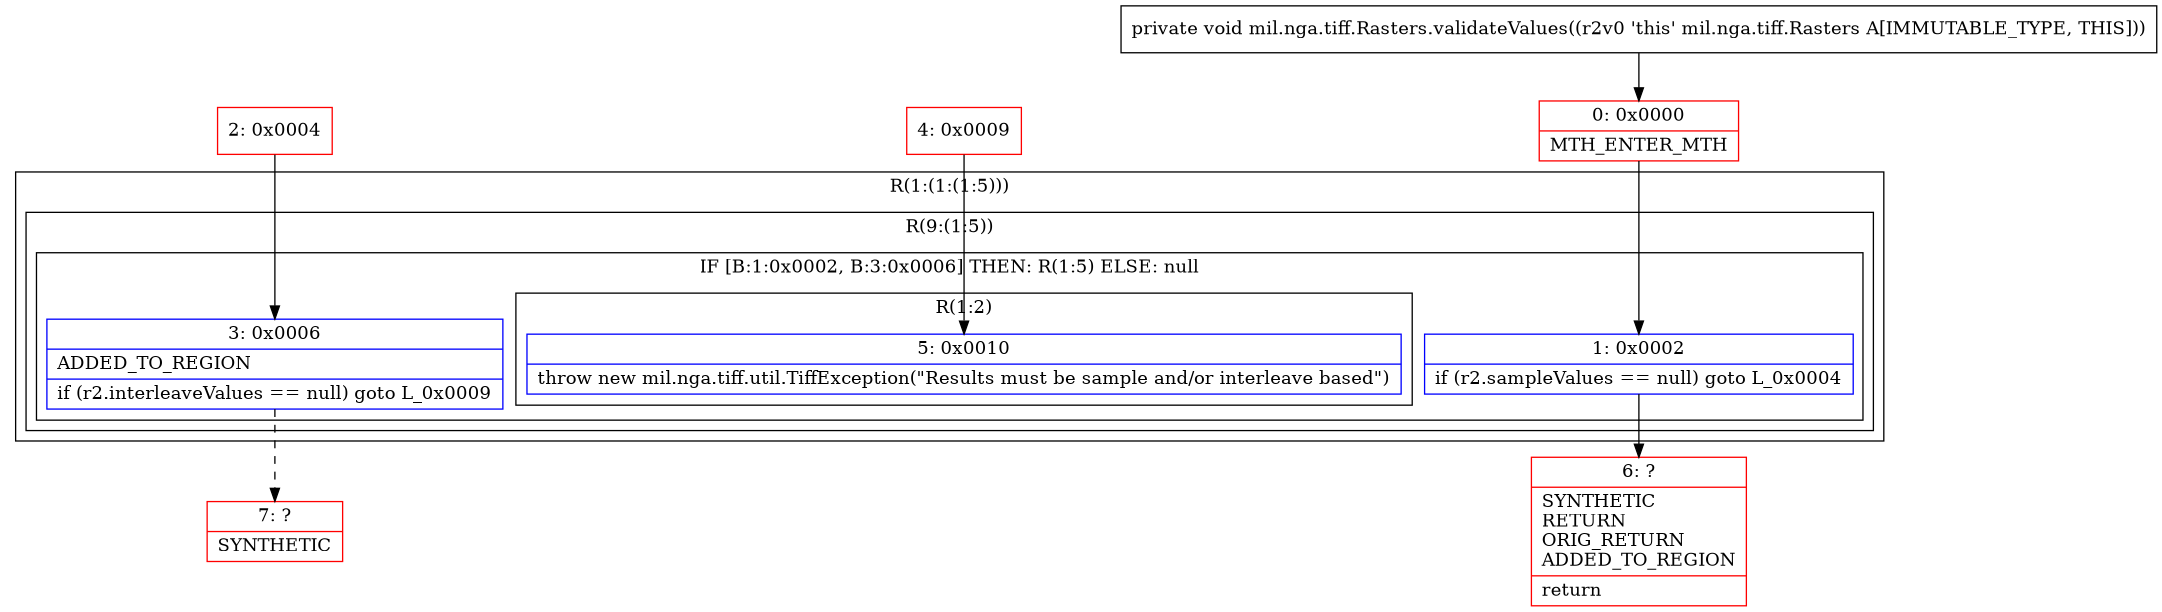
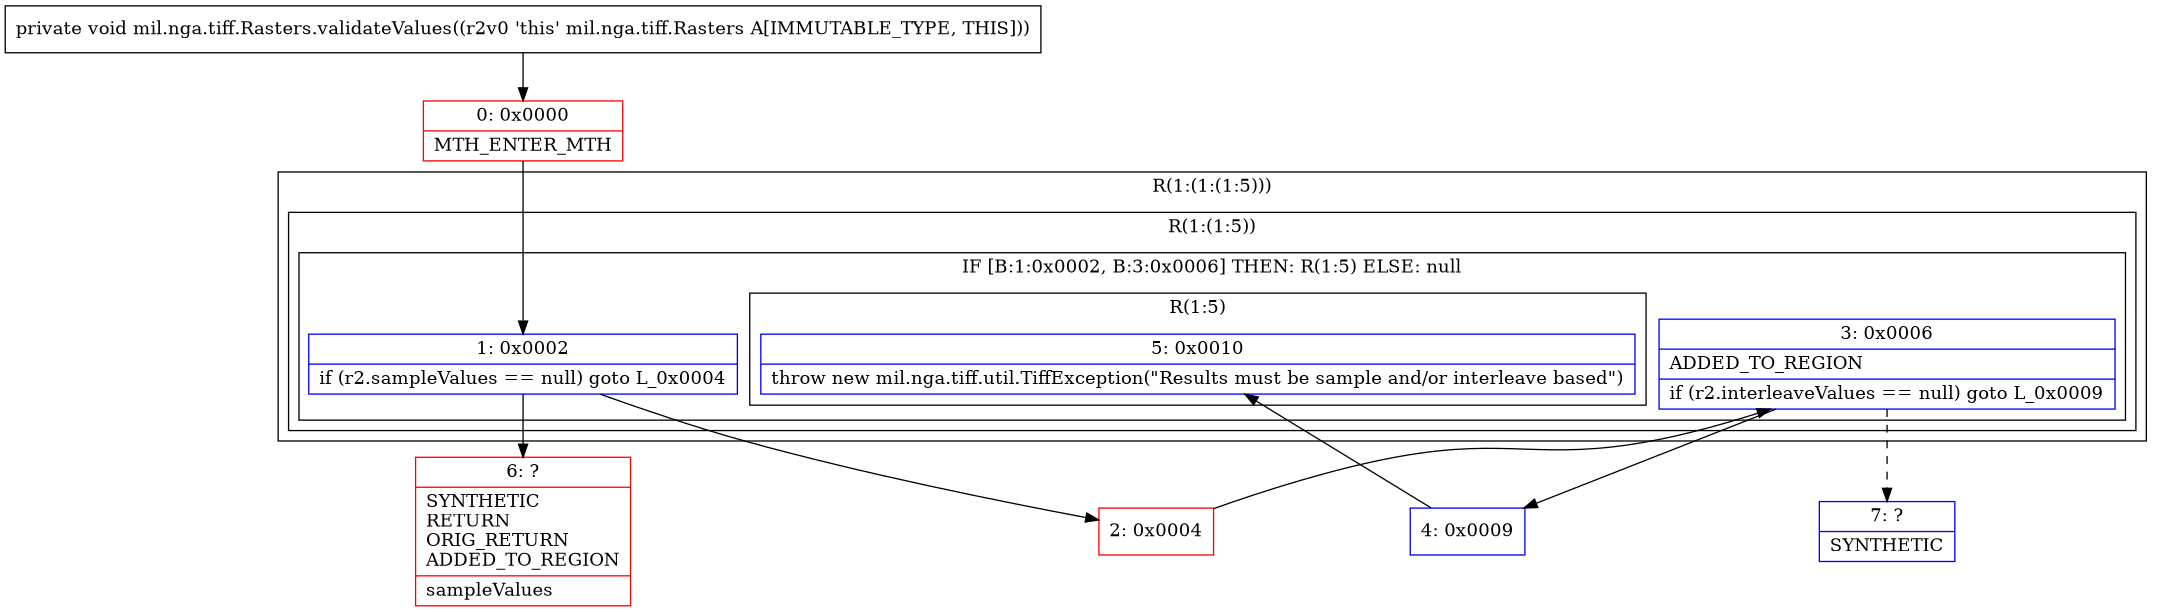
  digraph {
    node [color=red shape=record]
    n1 [color=blue label="{5\:\ 0x0010|throw new mil.nga.tiff.util.TiffException(\"Results must be sample and\/or interleave based\")\l}"]
    n2 [color=blue label="{1\:\ 0x0002|if (r2.sampleValues == null) goto L_0x0004\l}"]
    n3 [color=blue label="{3\:\ 0x0006|ADDED_TO_REGION\l|if (r2.interleaveValues == null) goto L_0x0009\l}"]
    n4 [label="{2\:\ 0x0004}"]
-   n5 [label="{6\:\ ?|SYNTHETIC\lRETURN\lORIG_RETURN\lADDED_TO_REGION\l|return\l}"]
-   n6 [label="{4\:\ 0x0009}"]
-   n7 [label="{7\:\ ?|SYNTHETIC\l}"]
+   n5 [label="{6\:\ ?|SYNTHETIC\lRETURN\lORIG_RETURN\lADDED_TO_REGION\l|sampleValues\l}"]
+   n6 [color=blue label="{4\:\ 0x0009}"]
+   n7 [color=blue label="{7\:\ ?|SYNTHETIC\l}"]
    n8 [label="{0\:\ 0x0000|MTH_ENTER_MTH\l}"]
    n9 [label="{private void mil.nga.tiff.Rasters.validateValues((r2v0 'this' mil.nga.tiff.Rasters A[IMMUTABLE_TYPE, THIS])) }" color=""]
    subgraph cluster_1 {
      label="R(1:(1:(1:5)))"
      subgraph cluster_2 {
-       label="R(9:(1:5))"
+       label="R(1:(1:5))"
        subgraph cluster_3 {
          label="IF [B:1:0x0002, B:3:0x0006] THEN: R(1:5) ELSE: null"
          n2
          n3
          subgraph cluster_4 {
-           label="R(1:2)"
+           label="R(1:5)"
            n1
          }
        }
      }
    }
+   n2 -> n4
    n2 -> n5 [style=solid]
+   n3 -> n6
    n3 -> n7 [style=dashed]
    n4 -> n3
    n6 -> n1
    n8 -> n2
    n9 -> n8
  }
